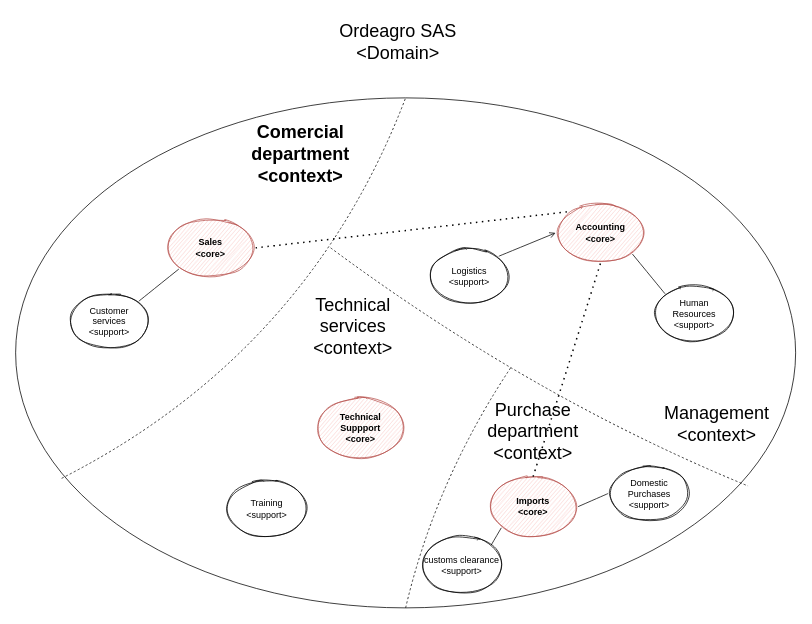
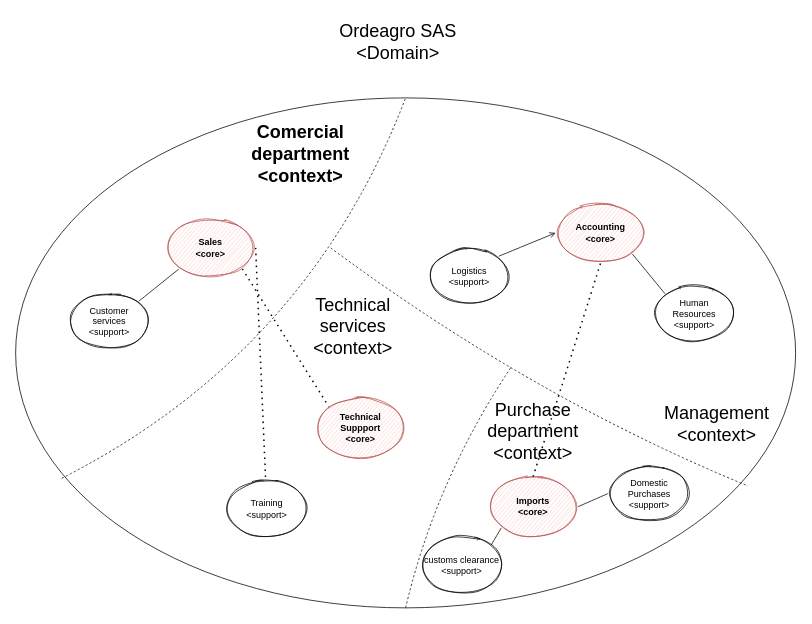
  <mxCell id="0" />
  <mxCell id="1" parent="0" />
  <mxCell id="2" value="&lt;font style=&quot;font-size: 24px;&quot;&gt;Ordeagro SAS&lt;br&gt;&amp;lt;Domain&amp;gt;&lt;/font&gt;" style="text;html=1;strokeColor=none;fillColor=none;align=center;verticalAlign=middle;whiteSpace=wrap;rounded=0;" parent="1" vertex="1"><mxGeometry x="425" y="20" width="210" height="70" as="geometry" /></mxCell>
  <mxCell id="3" value="" style="ellipse;whiteSpace=wrap;html=1;fontSize=24;" parent="1" vertex="1"><mxGeometry x="20" y="130" width="1040" height="680" as="geometry" /></mxCell>
  <mxCell id="4" value="" style="endArrow=none;dashed=1;html=1;rounded=0;fontSize=24;curved=1;exitX=0.059;exitY=0.746;exitDx=0;exitDy=0;entryX=0.5;entryY=0;entryDx=0;entryDy=0;exitPerimeter=0;" parent="1" source="3" target="3" edge="1"><mxGeometry width="50" height="50" relative="1" as="geometry"><mxPoint x="520" y="330" as="sourcePoint" /><mxPoint x="570" y="280" as="targetPoint" /><Array as="points"><mxPoint x="410" y="470" /></Array></mxGeometry></mxCell>
  <mxCell id="5" value="" style="endArrow=none;dashed=1;html=1;rounded=0;fontSize=24;curved=1;entryX=0.939;entryY=0.761;entryDx=0;entryDy=0;entryPerimeter=0;" parent="1" target="3" edge="1"><mxGeometry width="50" height="50" relative="1" as="geometry"><mxPoint x="440" y="330" as="sourcePoint" /><mxPoint x="570" y="280" as="targetPoint" /><Array as="points"><mxPoint x="710" y="530" /></Array></mxGeometry></mxCell>
  <mxCell id="6" value="" style="endArrow=none;dashed=1;html=1;rounded=0;fontSize=24;curved=1;exitX=0.5;exitY=1;exitDx=0;exitDy=0;" parent="1" source="3" edge="1"><mxGeometry width="50" height="50" relative="1" as="geometry"><mxPoint x="520" y="330" as="sourcePoint" /><mxPoint x="680" y="490" as="targetPoint" /><Array as="points"><mxPoint x="580" y="640" /></Array></mxGeometry></mxCell>
  <mxCell id="7" value="Management&lt;br&gt;&amp;lt;context&amp;gt;" style="text;html=1;strokeColor=none;fillColor=none;align=center;verticalAlign=middle;whiteSpace=wrap;rounded=0;fontSize=24;" parent="1" vertex="1"><mxGeometry x="860" y="520" width="190" height="90" as="geometry" /></mxCell>
  <mxCell id="8" value="Purchase department&lt;br&gt;&amp;lt;context&amp;gt;" style="text;html=1;strokeColor=none;fillColor=none;align=center;verticalAlign=middle;whiteSpace=wrap;rounded=0;fontSize=24;" parent="1" vertex="1"><mxGeometry x="620" y="520" width="180" height="110" as="geometry" /></mxCell>
  <mxCell id="9" value="&lt;b&gt;Comercial&lt;br&gt;department&lt;br&gt;&amp;lt;context&amp;gt;&lt;/b&gt;" style="text;html=1;strokeColor=none;fillColor=none;align=center;verticalAlign=middle;whiteSpace=wrap;rounded=0;fontSize=24;" parent="1" vertex="1"><mxGeometry x="310" y="150" width="180" height="110" as="geometry" /></mxCell>
  <mxCell id="10" value="Technical&lt;br&gt;services&lt;br&gt;&amp;lt;context&amp;gt;" style="text;html=1;strokeColor=none;fillColor=none;align=center;verticalAlign=middle;whiteSpace=wrap;rounded=0;fontSize=24;" parent="1" vertex="1"><mxGeometry x="380" y="380" width="180" height="110" as="geometry" /></mxCell>
  <mxCell id="11" value="Sales&lt;br&gt;&amp;lt;core&amp;gt;" style="ellipse;whiteSpace=wrap;html=1;sketch=1;fontStyle=1;fillColor=#f8cecc;strokeColor=#b85450;" parent="1" vertex="1"><mxGeometry x="220" y="290" width="120" height="80" as="geometry" /></mxCell>
  <mxCell id="12" value="Customer&lt;br&gt;services&lt;br&gt;&amp;lt;support&amp;gt;" style="ellipse;whiteSpace=wrap;html=1;sketch=1;" parent="1" vertex="1"><mxGeometry x="90" y="390" width="110" height="75" as="geometry" /></mxCell>
  <mxCell id="13" value="Accounting&lt;br&gt;&amp;lt;core&amp;gt;" style="ellipse;whiteSpace=wrap;html=1;sketch=1;fontStyle=1;fillColor=#f8cecc;strokeColor=#b85450;" parent="1" vertex="1"><mxGeometry x="740" y="270" width="120" height="80" as="geometry" /></mxCell>
  <mxCell id="14" value="Logistics&lt;br&gt;&amp;lt;support&amp;gt;" style="ellipse;whiteSpace=wrap;html=1;sketch=1;" parent="1" vertex="1"><mxGeometry x="570" y="330" width="110" height="75" as="geometry" /></mxCell>
  <mxCell id="15" value="Human&lt;br&gt;Resources&lt;br&gt;&amp;lt;support&amp;gt;" style="ellipse;whiteSpace=wrap;html=1;sketch=1;" parent="1" vertex="1"><mxGeometry x="870" y="380" width="110" height="75" as="geometry" /></mxCell>
  <mxCell id="16" value="Imports&lt;br&gt;&amp;lt;core&amp;gt;" style="ellipse;whiteSpace=wrap;html=1;sketch=1;fontStyle=1;fillColor=#f8cecc;strokeColor=#b85450;" parent="1" vertex="1"><mxGeometry x="650" y="635" width="120" height="80" as="geometry" /></mxCell>
  <mxCell id="17" value="Technical&lt;br&gt;Suppport&lt;br&gt;&amp;lt;core&amp;gt;" style="ellipse;whiteSpace=wrap;html=1;sketch=1;fontStyle=1;fillColor=#f8cecc;strokeColor=#b85450;" parent="1" vertex="1"><mxGeometry x="420" y="530" width="120" height="80" as="geometry" /></mxCell>
  <mxCell id="18" value="Training&lt;br&gt;&amp;lt;support&amp;gt;" style="ellipse;whiteSpace=wrap;html=1;sketch=1;" parent="1" vertex="1"><mxGeometry x="300" y="640" width="110" height="75" as="geometry" /></mxCell>
  <mxCell id="19" value="customs clearance&lt;br&gt;&amp;lt;support&amp;gt;" style="ellipse;whiteSpace=wrap;html=1;sketch=1;" parent="1" vertex="1"><mxGeometry x="560" y="715" width="110" height="75" as="geometry" /></mxCell>
  <mxCell id="20" value="" style="endArrow=open;html=1;rounded=0;fontSize=24;curved=1;entryX=0;entryY=0.5;entryDx=0;entryDy=0;exitX=1;exitY=0;exitDx=0;exitDy=0;" parent="1" source="14" target="13" edge="1"><mxGeometry width="50" height="50" relative="1" as="geometry"><mxPoint x="660" y="310" as="sourcePoint" /><mxPoint x="570" y="550" as="targetPoint" /></mxGeometry></mxCell>
  <mxCell id="21" value="" style="endArrow=none;html=1;rounded=0;fontSize=24;curved=1;entryX=1;entryY=1;entryDx=0;entryDy=0;exitX=0;exitY=0;exitDx=0;exitDy=0;" parent="1" source="15" target="13" edge="1"><mxGeometry width="50" height="50" relative="1" as="geometry"><mxPoint x="680" y="342.5" as="sourcePoint" /><mxPoint x="750" y="320" as="targetPoint" /></mxGeometry></mxCell>
  <mxCell id="22" value="" style="endArrow=none;html=1;rounded=0;fontSize=24;curved=1;entryX=0;entryY=1;entryDx=0;entryDy=0;exitX=1;exitY=0;exitDx=0;exitDy=0;" parent="1" source="19" target="16" edge="1"><mxGeometry width="50" height="50" relative="1" as="geometry"><mxPoint x="895.675" y="401.283" as="sourcePoint" /><mxPoint x="852.426" y="348.284" as="targetPoint" /></mxGeometry></mxCell>
  <mxCell id="23" value="" style="endArrow=none;html=1;rounded=0;fontSize=24;curved=1;entryX=0;entryY=1;entryDx=0;entryDy=0;exitX=1;exitY=0;exitDx=0;exitDy=0;" parent="1" source="12" target="11" edge="1"><mxGeometry width="50" height="50" relative="1" as="geometry"><mxPoint x="404.325" y="661.283" as="sourcePoint" /><mxPoint x="447.574" y="608.284" as="targetPoint" /></mxGeometry></mxCell>
  <mxCell id="24" value="" style="endArrow=none;dashed=1;html=1;dashPattern=1 3;strokeWidth=2;rounded=0;fontSize=24;curved=1;entryX=0.5;entryY=1;entryDx=0;entryDy=0;exitX=0.5;exitY=0;exitDx=0;exitDy=0;" parent="1" source="16" target="13" edge="1"><mxGeometry width="50" height="50" relative="1" as="geometry"><mxPoint x="790" y="610" as="sourcePoint" /><mxPoint x="825" y="570" as="targetPoint" /></mxGeometry></mxCell>
- <mxCell id="25" value="" style="endArrow=none;dashed=1;html=1;dashPattern=1 3;strokeWidth=2;rounded=0;fontSize=24;curved=1;entryX=0;entryY=0;entryDx=0;entryDy=0;exitX=1;exitY=0.5;exitDx=0;exitDy=0;" parent="1" source="11" target="13" edge="1"><mxGeometry width="50" height="50" relative="1" as="geometry"><mxPoint x="790" y="630" as="sourcePoint" /><mxPoint x="810" y="360" as="targetPoint" /></mxGeometry></mxCell>
+ <mxCell id="25" value="" style="endArrow=none;dashed=1;html=1;dashPattern=1 3;strokeWidth=2;rounded=0;fontSize=24;curved=1;exitX=1;exitY=0.5;exitDx=0;exitDy=0;" parent="1" source="11" target="18" edge="1"><mxGeometry width="50" height="50" relative="1" as="geometry"><mxPoint x="790" y="630" as="sourcePoint" /><mxPoint x="810" y="360" as="targetPoint" /></mxGeometry></mxCell>
+ <mxCell id="26" value="" style="endArrow=none;dashed=1;html=1;dashPattern=1 3;strokeWidth=2;rounded=0;fontSize=24;curved=1;entryX=0;entryY=0;entryDx=0;entryDy=0;exitX=1;exitY=1;exitDx=0;exitDy=0;" parent="1" source="11" target="17" edge="1"><mxGeometry width="50" height="50" relative="1" as="geometry"><mxPoint x="350" y="340" as="sourcePoint" /><mxPoint x="767.574" y="291.716" as="targetPoint" /></mxGeometry></mxCell>
  <mxCell id="27" value="Domestic Purchases&lt;br&gt;&amp;lt;support&amp;gt;" style="ellipse;whiteSpace=wrap;html=1;sketch=1;" parent="1" vertex="1"><mxGeometry x="810" y="620" width="110" height="75" as="geometry" /></mxCell>
  <mxCell id="28" value="" style="endArrow=none;html=1;rounded=0;fontSize=24;curved=1;entryX=1;entryY=0.5;entryDx=0;entryDy=0;exitX=0;exitY=0.5;exitDx=0;exitDy=0;" parent="1" source="27" target="16" edge="1"><mxGeometry width="50" height="50" relative="1" as="geometry"><mxPoint x="663.823" y="735.937" as="sourcePoint" /><mxPoint x="677.574" y="713.284" as="targetPoint" /></mxGeometry></mxCell>
